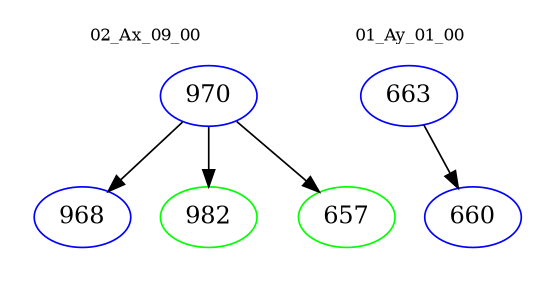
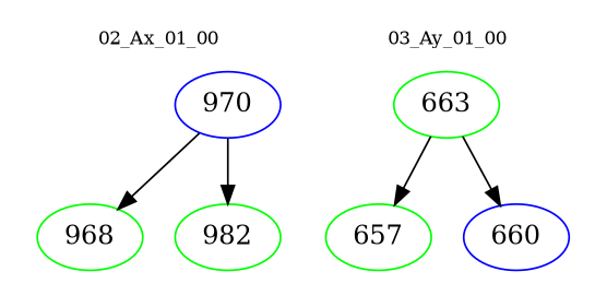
  digraph {
    node [color=blue]
    edge [color=black]
    n1 [label=970]
-   n2 [label=968]
+   n2 [color=green label=968]
    n3 [color=green label=982]
-   n4 [label=663]
+   n4 [color=green label=663]
    n5 [color=green label=657]
    n6 [label=660]
    subgraph cluster_1 {
      color=white
      fontsize=10
-     label="02_Ax_09_00"
+     label="02_Ax_01_00"
      n1
      n2
      n3
    }
    subgraph cluster_2 {
      color=white
      fontsize=10
-     label="01_Ay_01_00"
+     label="03_Ay_01_00"
      n4
      n5
      n6
    }
    n1 -> n2
    n1 -> n3
-   n1 -> n5
+   n4 -> n5
    n4 -> n6
  }
